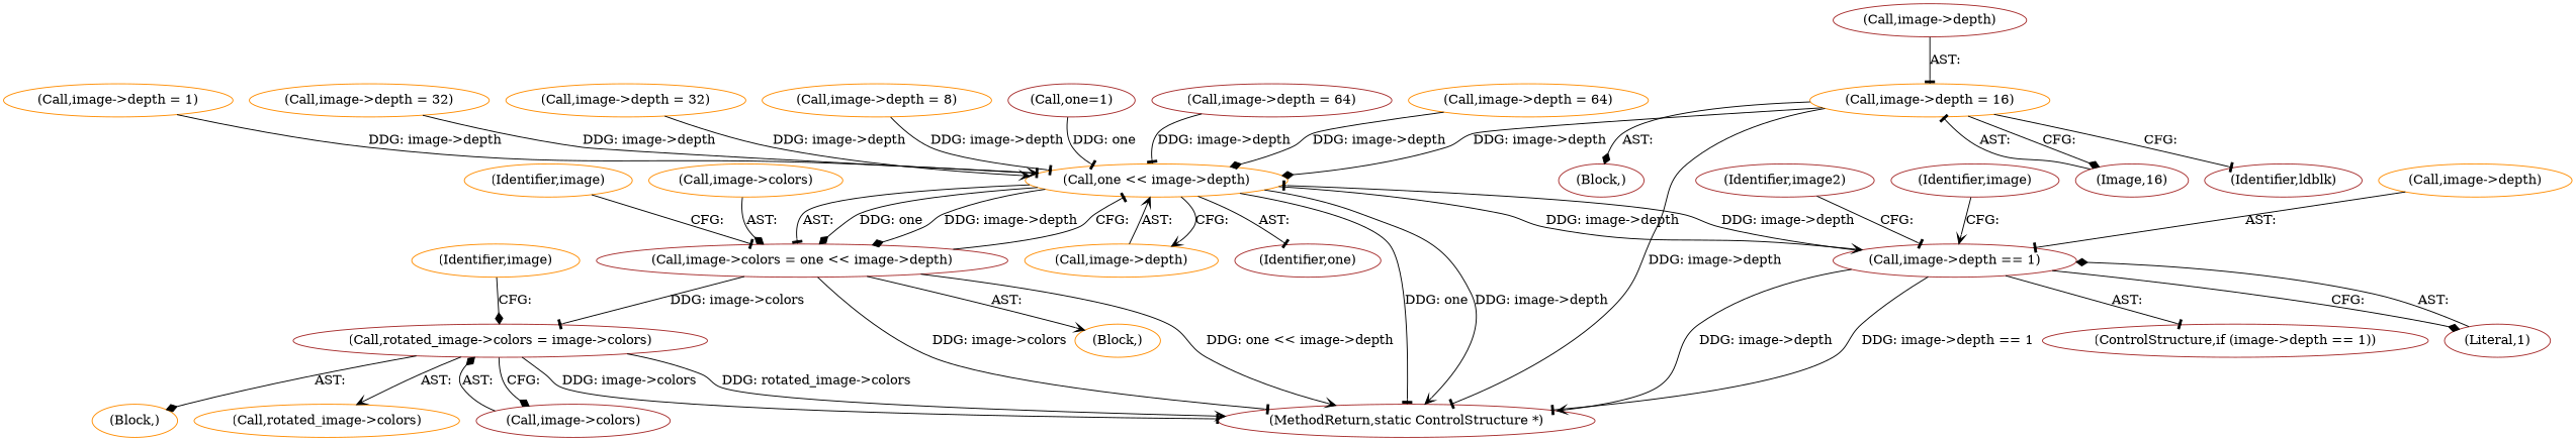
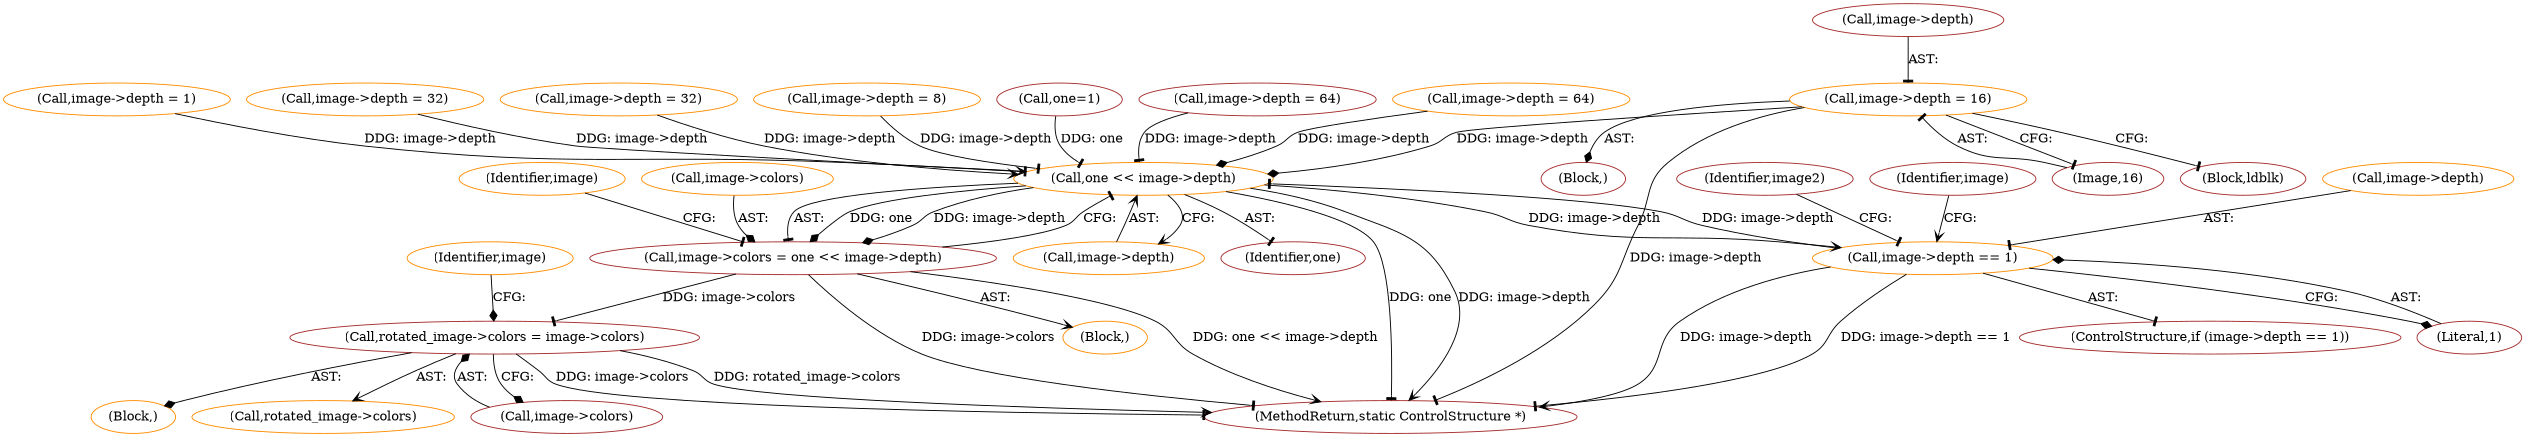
  digraph {
    node [color=brown]
    edge [arrowhead=tee]
    n1 [color=darkorange label="(Call,image->depth = 16)"]
    n2 [color=darkorange label="(Call,one << image->depth)"]
    n3 [label="(Block,)"]
    n4 [label="(MethodReturn,static ControlStructure *)"]
    n5 [label="(Image,16)"]
-   n6 [label="(Identifier,ldblk)"]
+   n6 [label="(Block,ldblk)"]
    n7 [label="(Call,image->colors = one << image->depth)"]
-   n8 [label="(Call,image->depth == 1)"]
+   n8 [color=darkorange label="(Call,image->depth == 1)"]
    n9 [color=darkorange label="(Call,image->depth)"]
    n10 [label="(Identifier,one)"]
    n11 [label="(Call,rotated_image->colors = image->colors)"]
    n12 [color=darkorange label="(Block,)"]
    n13 [label="(ControlStructure,if (image->depth == 1))"]
    n14 [label="(Literal,1)"]
    n15 [label="(Call,image->colors)"]
    n16 [color=darkorange label="(Block,)"]
    n17 [color=darkorange label="(Call,rotated_image->colors)"]
    n18 [color=darkorange label="(Call,image->depth = 32)"]
    n19 [color=darkorange label="(Call,image->depth = 8)"]
    n20 [color=darkorange label="(Identifier,image)"]
    n21 [label="(Call,image->depth)"]
    n22 [label="(Identifier,image)"]
    n23 [label="(Call,one=1)"]
    n24 [label="(Call,image->depth = 64)"]
    n25 [color=darkorange label="(Call,image->depth)"]
    n26 [color=darkorange label="(Call,image->colors)"]
    n27 [color=darkorange label="(Call,image->depth = 64)"]
    n28 [label="(Identifier,image2)"]
    n29 [color=darkorange label="(Call,image->depth = 1)"]
    n30 [color=darkorange label="(Call,image->depth = 32)"]
    n31 [color=darkorange label="(Identifier,image)"]
    n1 -> n2 [arrowhead=diamond label="DDG: image->depth"]
    n1 -> n3 [arrowhead=diamond label="AST: "]
    n1 -> n4 [label="DDG: image->depth"]
-   n1 -> n5 [arrowhead=diamond label="CFG: "]
+   n1 -> n5 [label="CFG: "]
    n1 -> n6 [label="CFG: "]
    n2 -> n4 [label="DDG: one"]
    n2 -> n4 [arrowhead=vee label="DDG: image->depth"]
    n2 -> n7 [label="AST: "]
    n2 -> n7 [arrowhead=diamond label="DDG: one"]
    n2 -> n7 [arrowhead=diamond label="DDG: image->depth"]
    n2 -> n8 [arrowhead=vee label="DDG: image->depth"]
    n2 -> n9 [arrowhead=vee label="CFG: "]
    n2 -> n10 [label="AST: "]
    n5 -> n1 [label="AST: "]
    n7 -> n2 [label="CFG: "]
    n7 -> n4 [arrowhead=vee label="DDG: one << image->depth"]
    n7 -> n4 [label="DDG: image->colors"]
    n7 -> n11 [label="DDG: image->colors"]
    n7 -> n12 [arrowhead=vee label="AST: "]
    n8 -> n2 [label="DDG: image->depth"]
    n8 -> n4 [arrowhead=vee label="DDG: image->depth"]
    n8 -> n4 [label="DDG: image->depth == 1"]
    n8 -> n13 [label="AST: "]
    n8 -> n14 [arrowhead=diamond label="CFG: "]
    n9 -> n2 [arrowhead=vee label="AST: "]
    n11 -> n4 [arrowhead=vee label="DDG: rotated_image->colors"]
    n11 -> n4 [label="DDG: image->colors"]
    n11 -> n15 [arrowhead=diamond label="CFG: "]
    n11 -> n16 [arrowhead=diamond label="AST: "]
    n11 -> n17 [arrowhead=vee label="AST: "]
    n14 -> n8 [arrowhead=diamond label="AST: "]
    n15 -> n11 [arrowhead=diamond label="AST: "]
    n18 -> n2 [arrowhead=vee label="DDG: image->depth"]
    n19 -> n2 [label="DDG: image->depth"]
    n20 -> n7 [label="CFG: "]
    n21 -> n1 [label="AST: "]
    n22 -> n8 [arrowhead=vee label="CFG: "]
    n23 -> n2 [label="DDG: one"]
    n24 -> n2 [label="DDG: image->depth"]
    n25 -> n8 [label="AST: "]
    n26 -> n7 [arrowhead=diamond label="AST: "]
    n27 -> n2 [arrowhead=diamond label="DDG: image->depth"]
    n28 -> n8 [label="CFG: "]
    n29 -> n2 [label="DDG: image->depth"]
    n30 -> n2 [arrowhead=vee label="DDG: image->depth"]
    n31 -> n11 [arrowhead=diamond label="CFG: "]
  }
